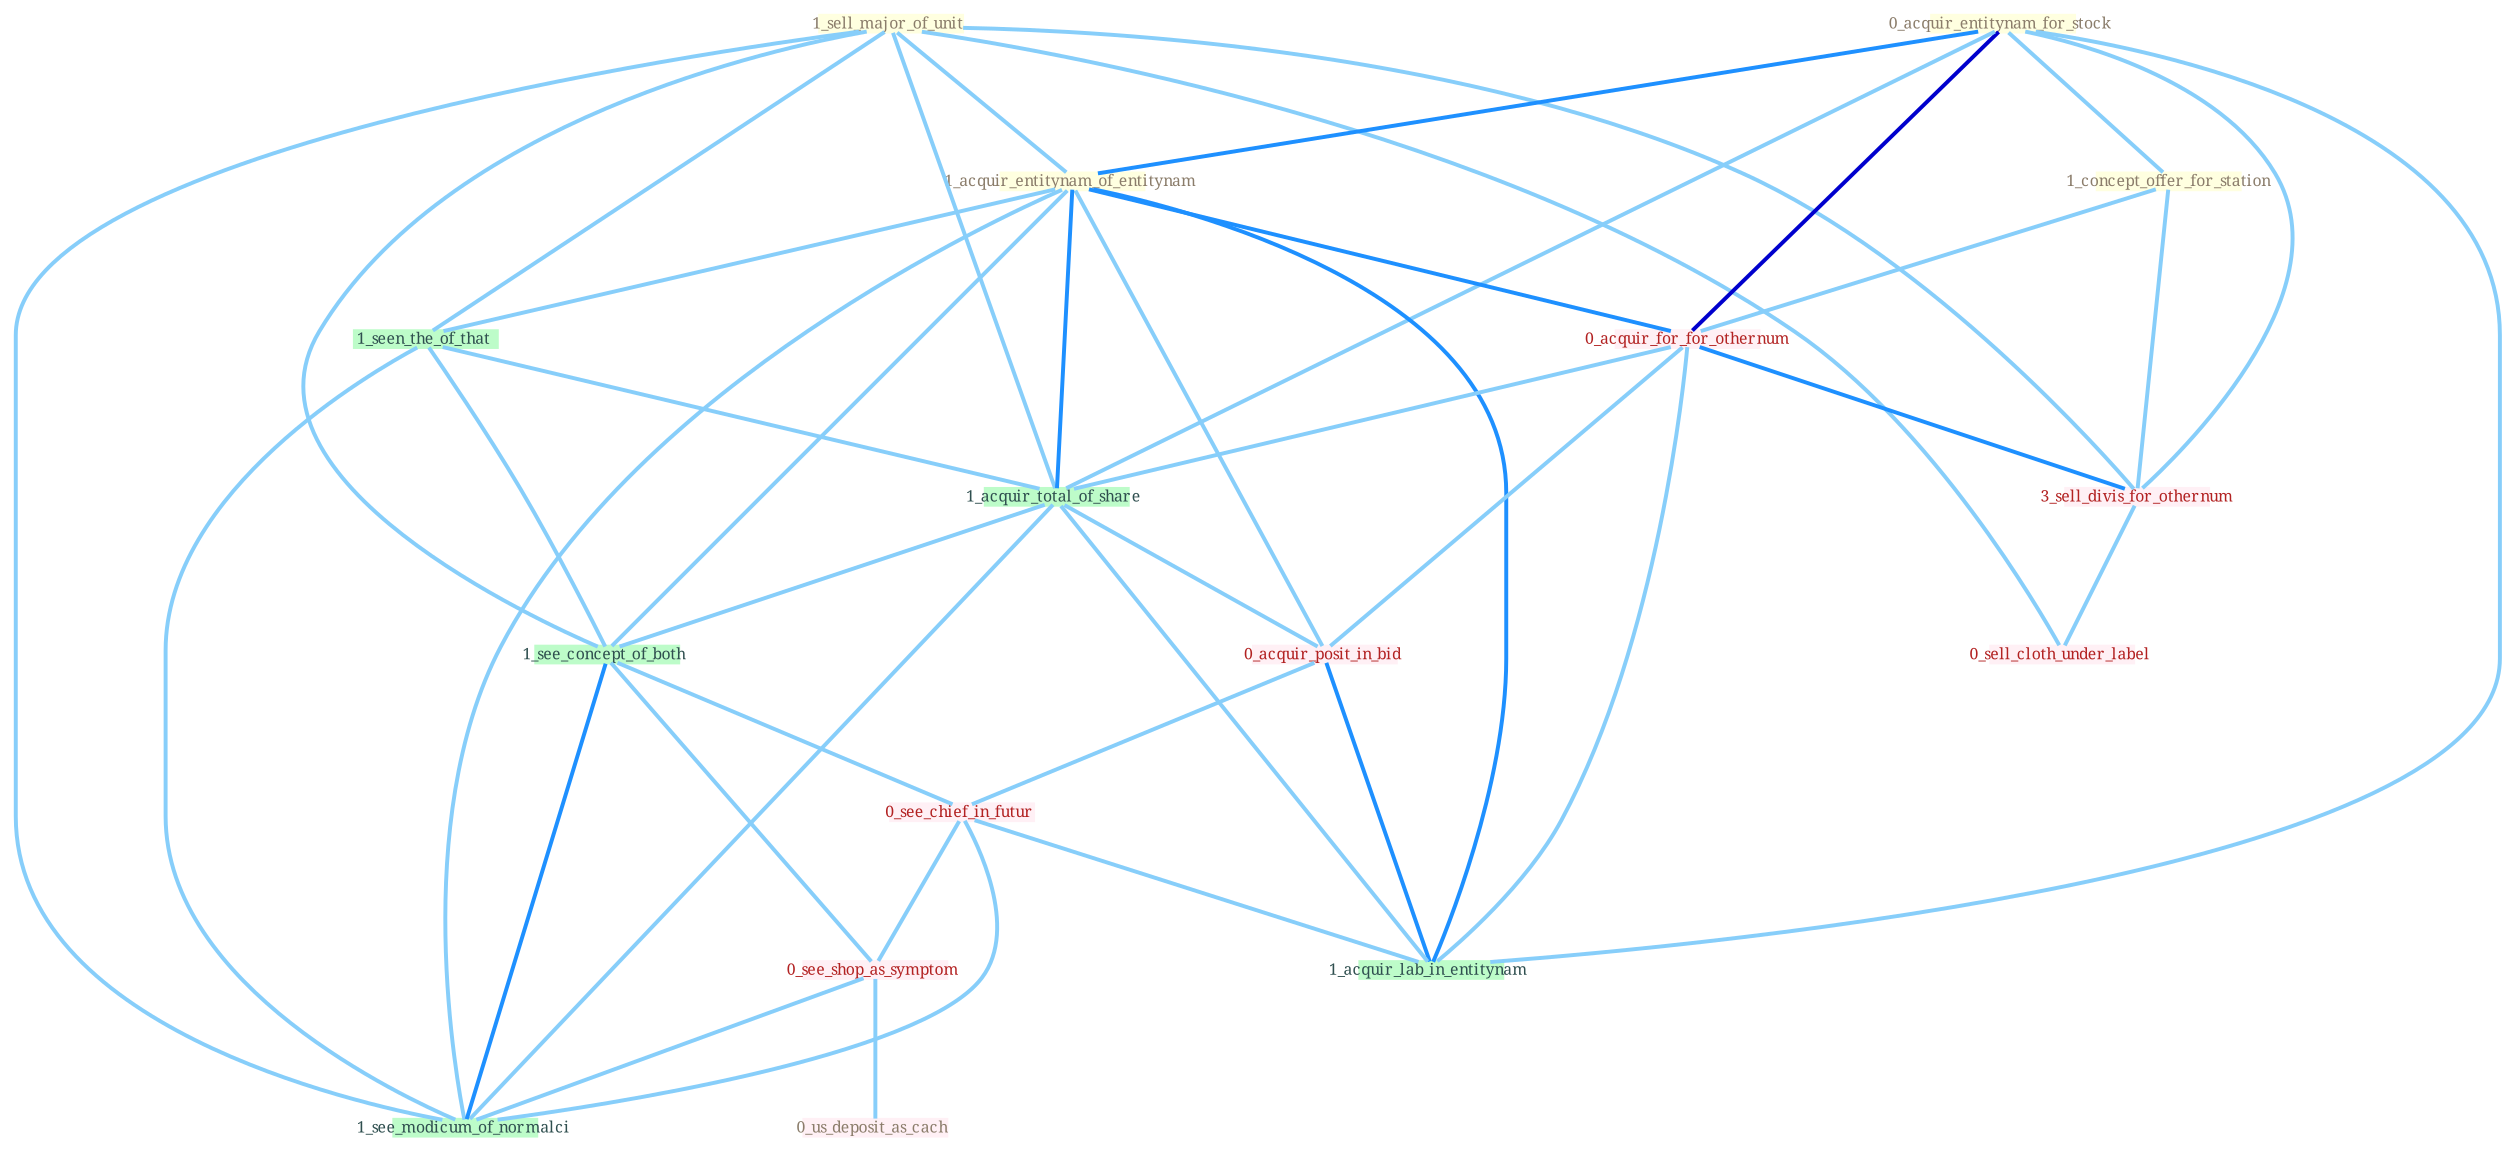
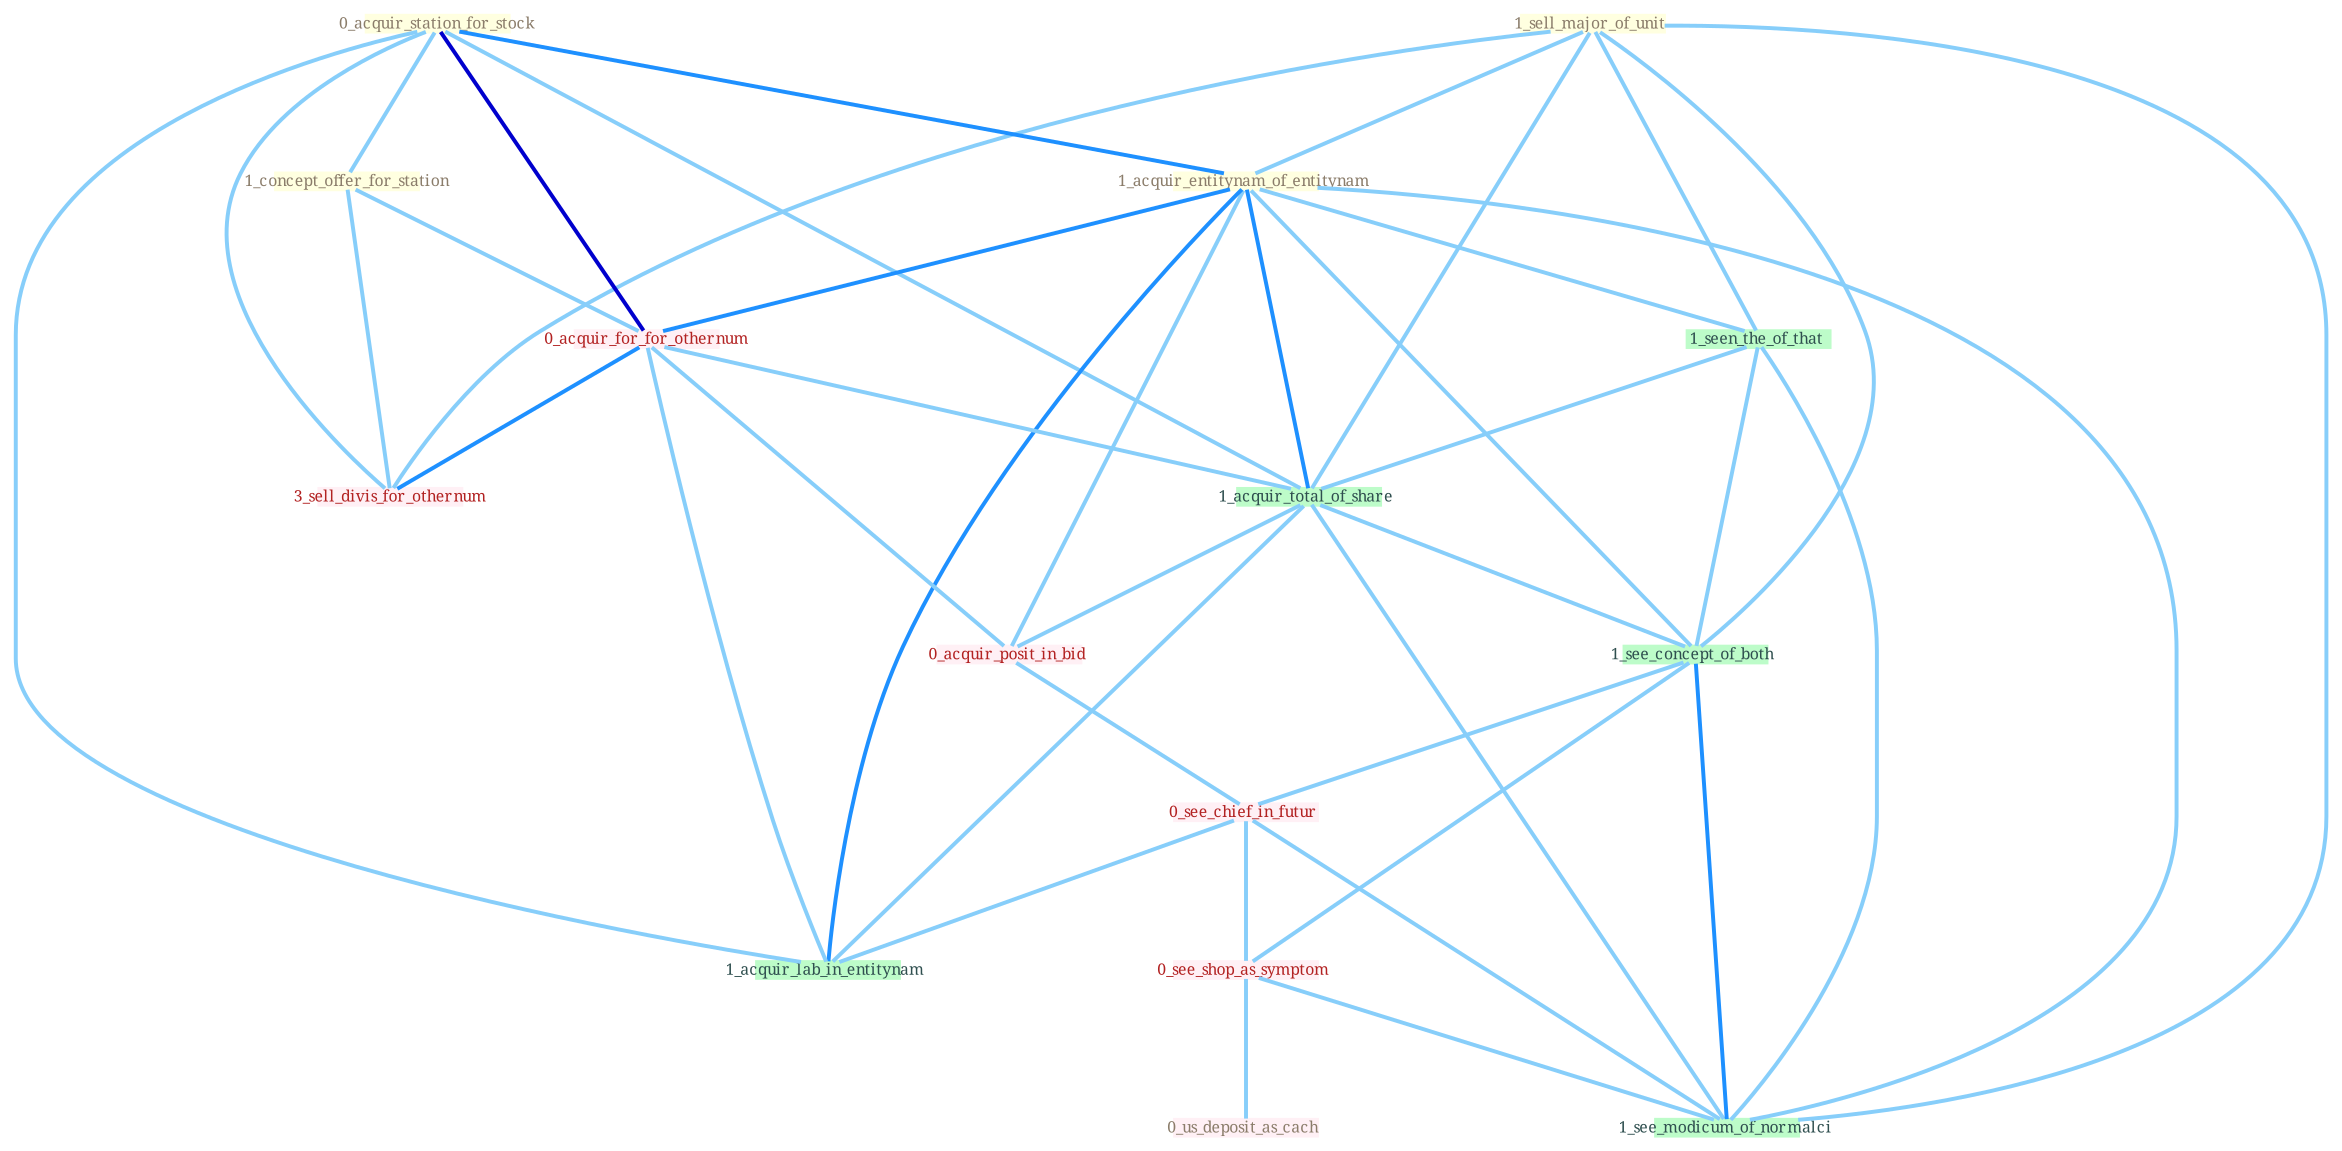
  graph {
    fontname="Noto Serif"
    node [color="#fff0f5" fixedsize=true fontcolor="#b22222" fontname="Noto Serif" fontsize=4 shape=polygon style=filled]
    edge [color="#87cefa" fontname="Noto Serif" w=1]
    "1_sell_major_of_unit " [color="#ffffe0" fontcolor="#8b7d6b" height=.06 width=.5]
-   "0_acquir_entitynam_for_stock " [color="#ffffe0" fontcolor="#8b7d6b" height=.06 width=.5]
+   "0_acquir_entitynam_for_stock " [color="#ffffe0" fontcolor="#8b7d6b" height=.06 width=.5 label="0_acquir_station_for_stock"]
    "1_acquir_entitynam_of_entitynam " [color="#ffffe0" fontcolor="#8b7d6b" height=.06 width=.5]
    n4 [color="#ffffe0" fontcolor="#8b7d6b" height=.06 label="1_concept_offer_for_station" width=.5]
    n5 [height=.06 label="0_acquir_for_for_othernum" width=.5]
    n6 [height=.06 label="3_sell_divis_for_othernum" width=.5]
-   "0_sell_cloth_under_label " [height=.06 width=.5]
    "0_acquir_posit_in_bid " [height=.06 width=.5]
    "0_see_chief_in_futur " [height=.06 width=.5]
    "0_see_shop_as_symptom " [height=.06 width=.5]
    "0_us_deposit_as_cach " [fontcolor="#8b7d6b" height=.06 width=.5]
    "1_seen_the_of_that " [color="#BDFCC9" fontcolor="#2f4f4f" height=.06 width=.5]
    "1_acquir_total_of_share " [color="#BDFCC9" fontcolor="#2f4f4f" height=.06 width=.5]
    "1_see_concept_of_both " [color="#BDFCC9" fontcolor="#2f4f4f" height=.06 width=.5]
    "1_see_modicum_of_normalci " [color="#BDFCC9" fontcolor="#2f4f4f" height=.06 width=.5]
    "1_acquir_lab_in_entitynam " [color="#BDFCC9" fontcolor="#2f4f4f" height=.06 width=.5]
    subgraph sub_1 {
      "1_sell_major_of_unit "
      "0_acquir_entitynam_for_stock "
      "1_acquir_entitynam_of_entitynam "
      n4
    }
    subgraph sub_2 {
      n5
      n6
-     "0_sell_cloth_under_label "
      "0_acquir_posit_in_bid "
      "0_see_chief_in_futur "
      "0_see_shop_as_symptom "
      "0_us_deposit_as_cach "
    }
    "1_sell_major_of_unit " -- "1_acquir_entitynam_of_entitynam "
    "1_sell_major_of_unit " -- n6
-   "1_sell_major_of_unit " -- "0_sell_cloth_under_label "
    "1_sell_major_of_unit " -- "1_seen_the_of_that "
    "1_sell_major_of_unit " -- "1_acquir_total_of_share "
    "1_sell_major_of_unit " -- "1_see_concept_of_both "
    "1_sell_major_of_unit " -- "1_see_modicum_of_normalci "
    "0_acquir_entitynam_for_stock " -- "1_acquir_entitynam_of_entitynam " [color="#1e90ff" w=2]
    "0_acquir_entitynam_for_stock " -- n4
    "0_acquir_entitynam_for_stock " -- n5 [color="#0000cd" w=3]
    "0_acquir_entitynam_for_stock " -- n6
    "0_acquir_entitynam_for_stock " -- "1_acquir_total_of_share "
    "0_acquir_entitynam_for_stock " -- "1_acquir_lab_in_entitynam "
    "1_acquir_entitynam_of_entitynam " -- n5 [color="#1e90ff" w=2]
    "1_acquir_entitynam_of_entitynam " -- "0_acquir_posit_in_bid "
    "1_acquir_entitynam_of_entitynam " -- "1_seen_the_of_that "
    "1_acquir_entitynam_of_entitynam " -- "1_acquir_total_of_share " [color="#1e90ff" w=2]
    "1_acquir_entitynam_of_entitynam " -- "1_see_concept_of_both "
    "1_acquir_entitynam_of_entitynam " -- "1_see_modicum_of_normalci "
    "1_acquir_entitynam_of_entitynam " -- "1_acquir_lab_in_entitynam " [color="#1e90ff" w=2]
    n4 -- n5
    n4 -- n6
    n5 -- n6 [color="#1e90ff" w=2]
    n5 -- "0_acquir_posit_in_bid "
    n5 -- "1_acquir_total_of_share "
    n5 -- "1_acquir_lab_in_entitynam "
-   n6 -- "0_sell_cloth_under_label "
    "0_acquir_posit_in_bid " -- "0_see_chief_in_futur "
-   "0_acquir_posit_in_bid " -- "1_acquir_lab_in_entitynam " [color="#1e90ff" w=2]
    "0_see_chief_in_futur " -- "0_see_shop_as_symptom "
    "0_see_chief_in_futur " -- "1_see_modicum_of_normalci "
    "0_see_chief_in_futur " -- "1_acquir_lab_in_entitynam "
    "0_see_shop_as_symptom " -- "0_us_deposit_as_cach "
    "0_see_shop_as_symptom " -- "1_see_modicum_of_normalci "
    "1_seen_the_of_that " -- "1_acquir_total_of_share "
    "1_seen_the_of_that " -- "1_see_concept_of_both "
    "1_seen_the_of_that " -- "1_see_modicum_of_normalci "
    "1_acquir_total_of_share " -- "0_acquir_posit_in_bid "
    "1_acquir_total_of_share " -- "1_see_concept_of_both "
    "1_acquir_total_of_share " -- "1_see_modicum_of_normalci "
    "1_acquir_total_of_share " -- "1_acquir_lab_in_entitynam "
    "1_see_concept_of_both " -- "0_see_chief_in_futur "
    "1_see_concept_of_both " -- "0_see_shop_as_symptom "
    "1_see_concept_of_both " -- "1_see_modicum_of_normalci " [color="#1e90ff" w=2]
  }
